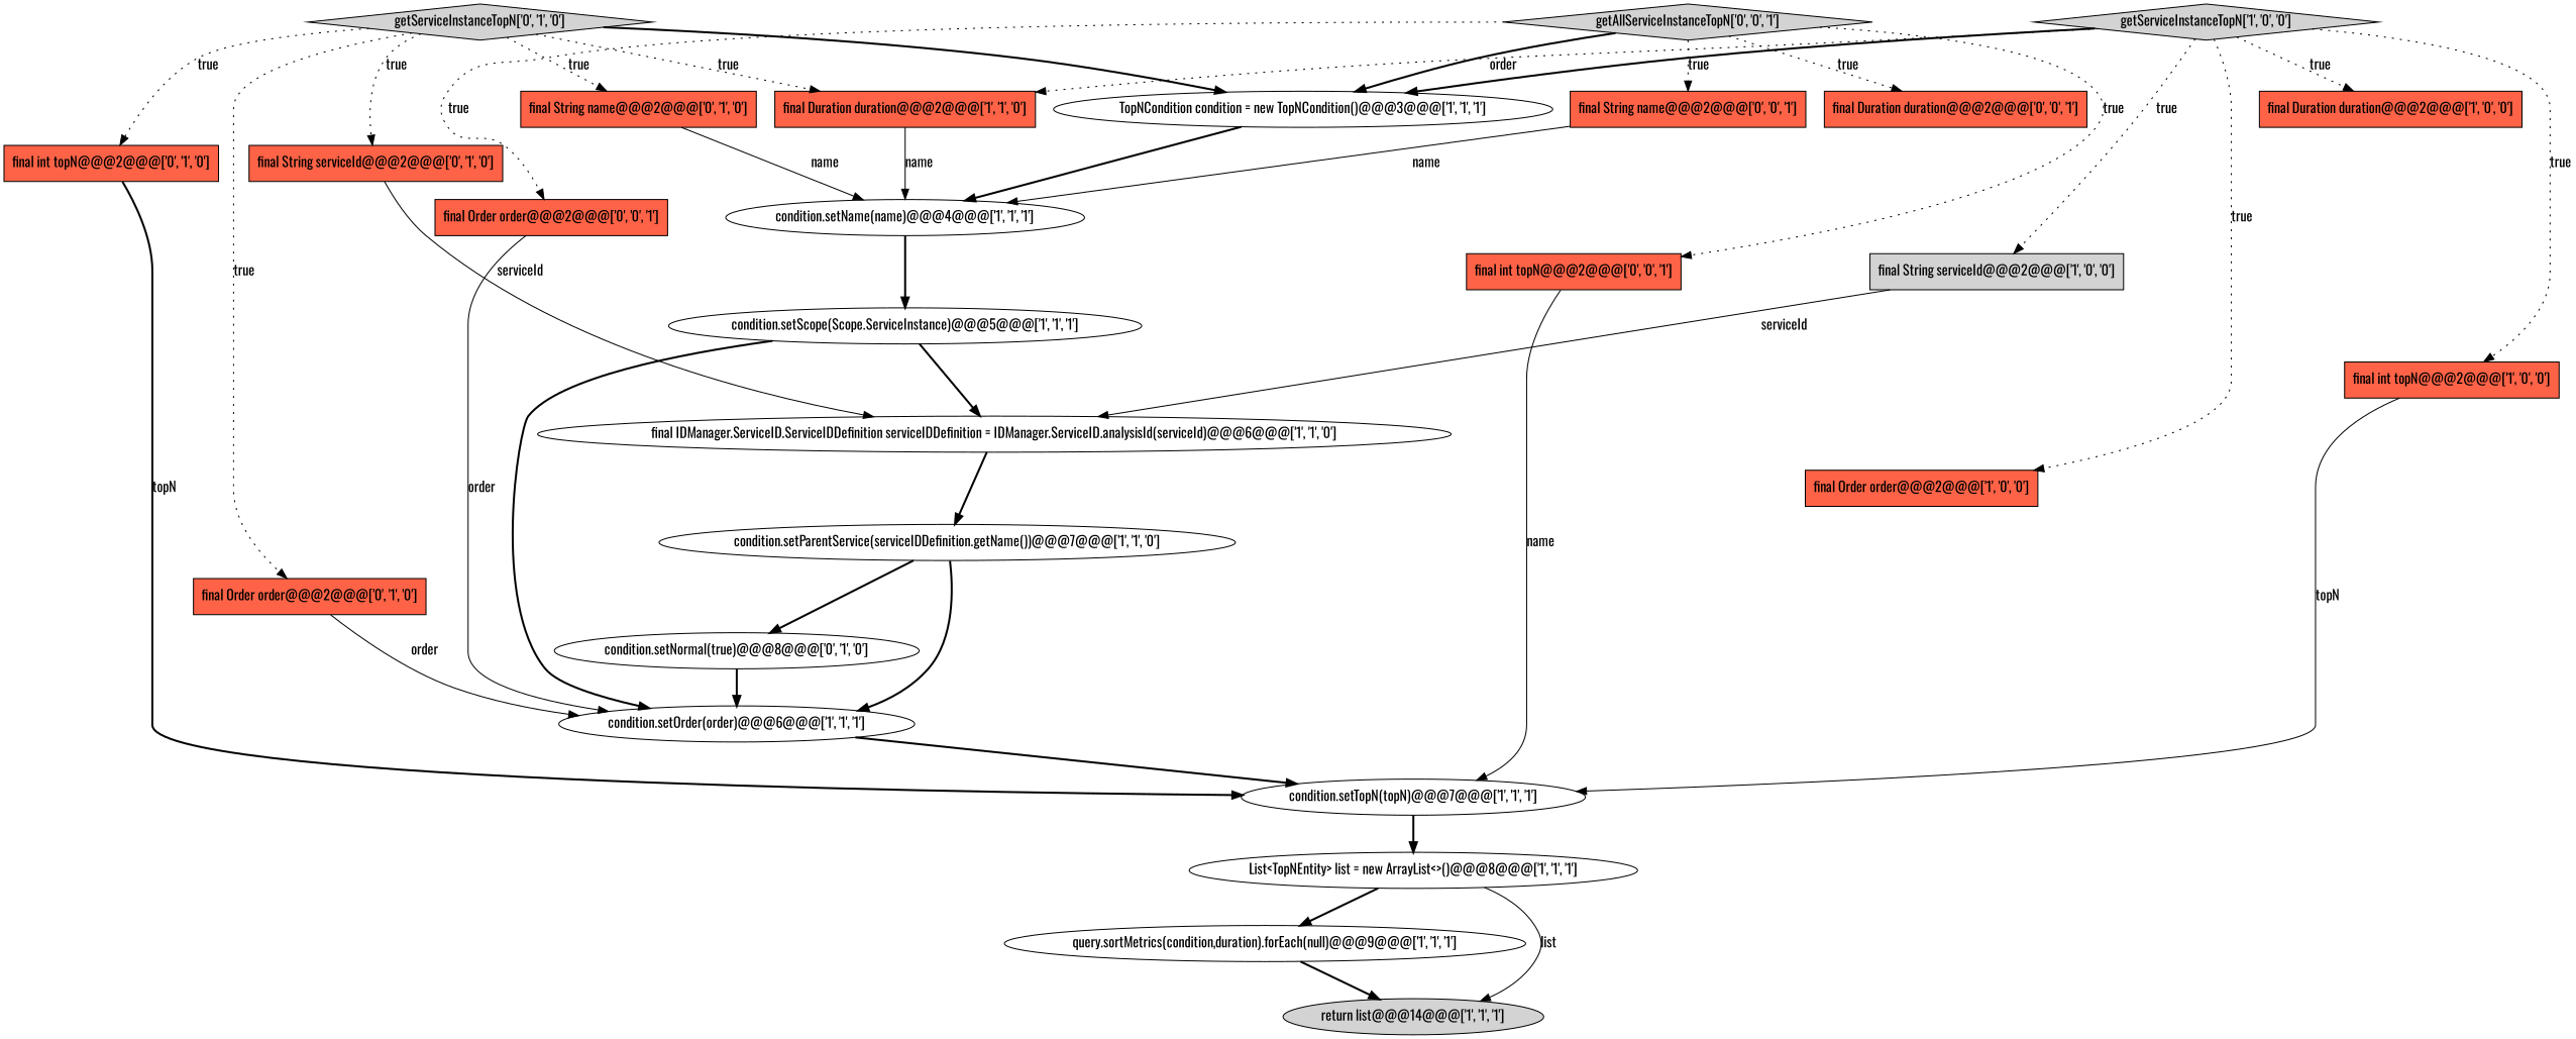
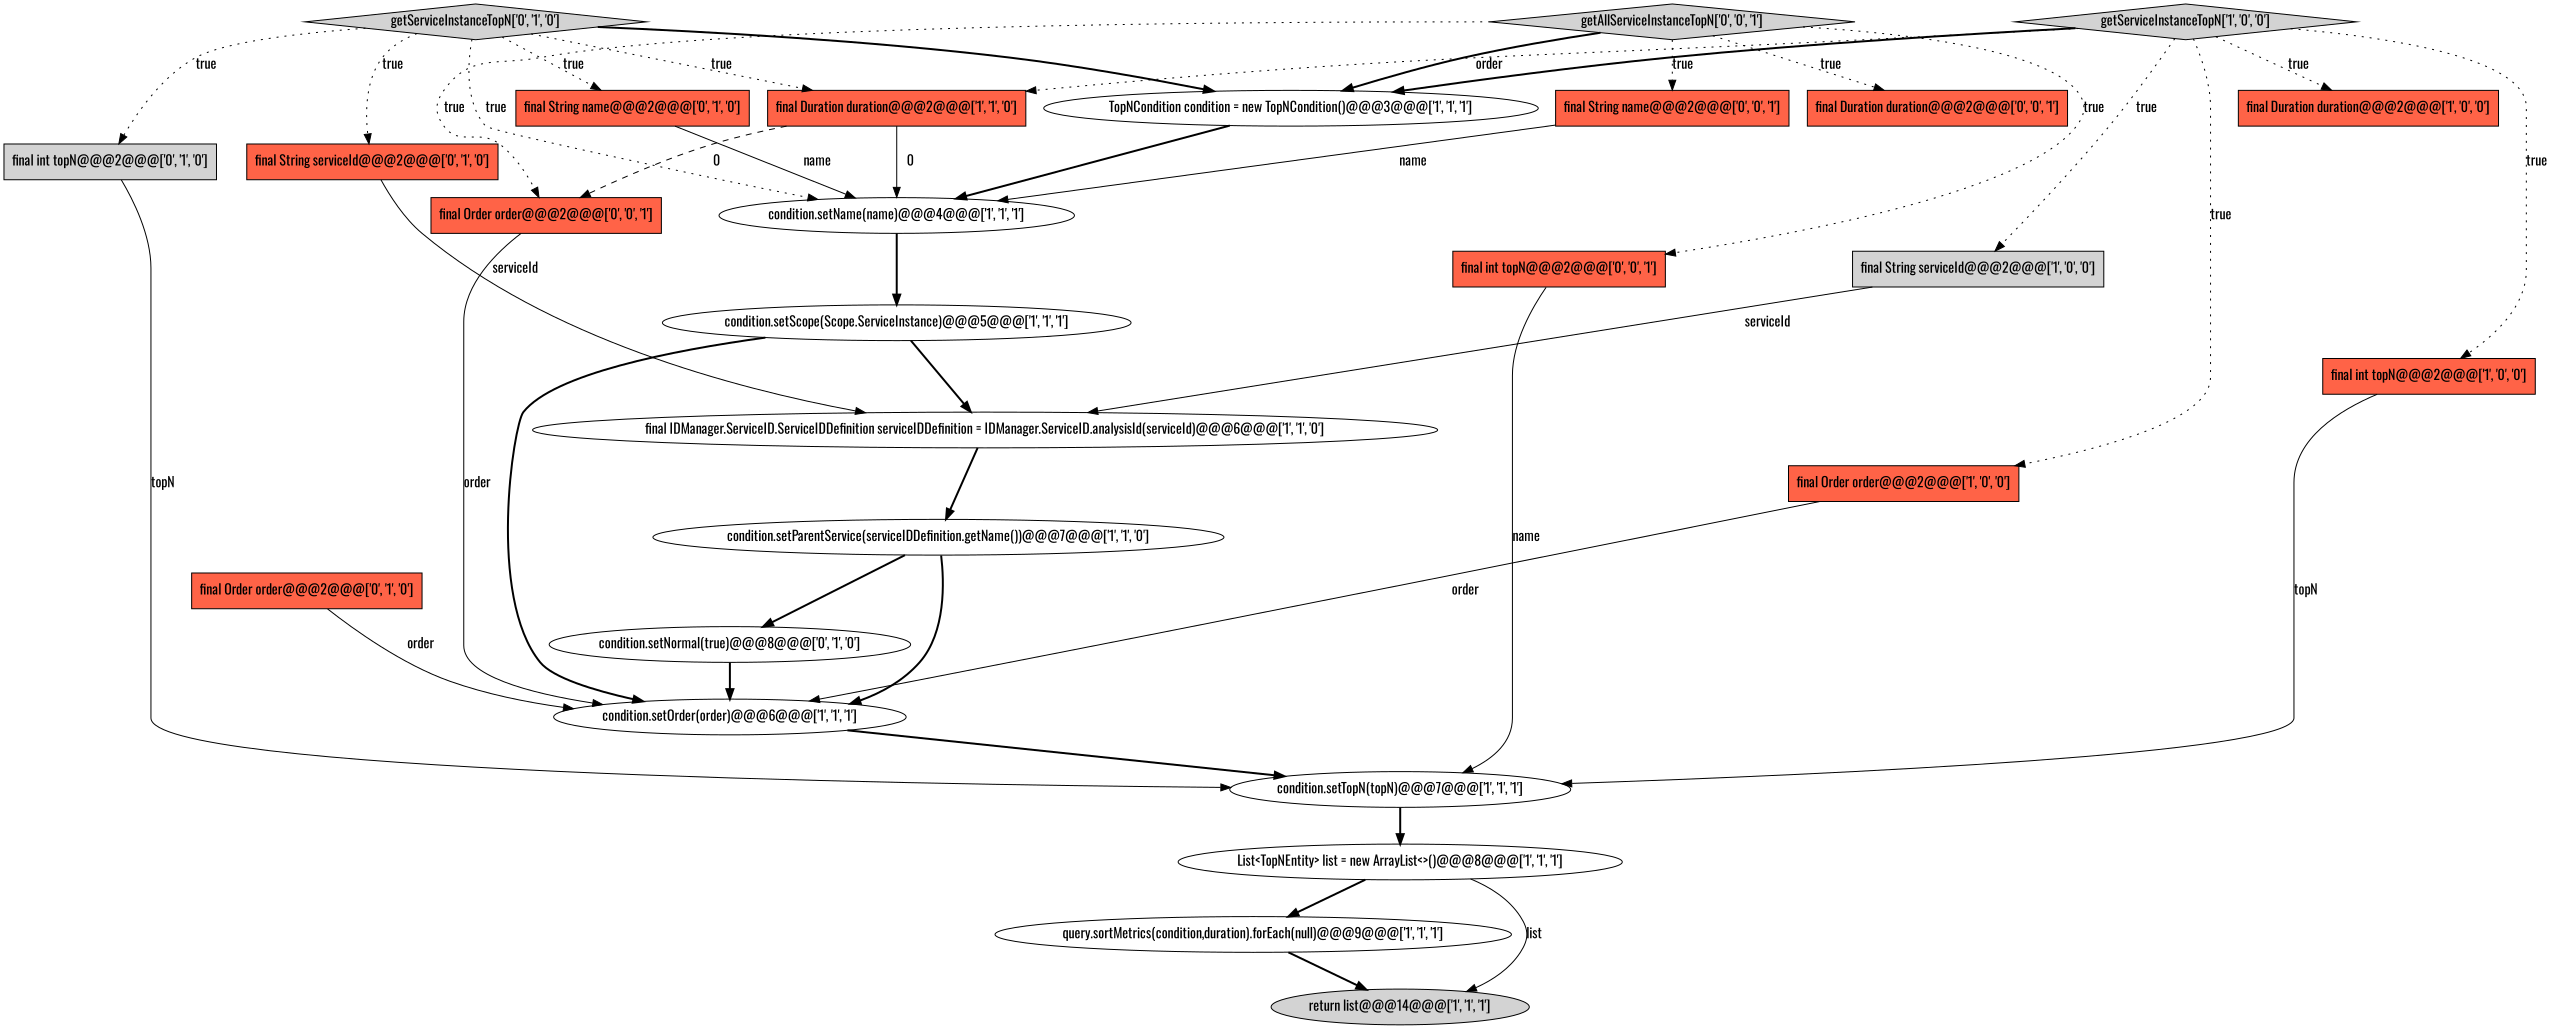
  digraph {
    fontname=Oswald
    node [fillcolor=tomato fontname=Oswald shape=box style=filled]
    edge [fontname=Oswald style=bold]
    n1 [fillcolor=lightgray label="getServiceInstanceTopN['0', '1', '0']" shape=diamond]
    n2 [label="final Duration duration@@@2@@@['1', '1', '0']"]
-   n3 [label="final int topN@@@2@@@['0', '1', '0']"]
+   n3 [fillcolor=lightgray label="final int topN@@@2@@@['0', '1', '0']"]
    n4 [label="final Order order@@@2@@@['0', '1', '0']"]
    n5 [label="final String name@@@2@@@['0', '1', '0']"]
    n6 [label="final String serviceId@@@2@@@['0', '1', '0']"]
    n7 [fillcolor=white label="TopNCondition condition = new TopNCondition()@@@3@@@['1', '1', '1']" shape=ellipse]
    n8 [label="final Order order@@@2@@@['0', '0', '1']"]
    n9 [fillcolor=white label="condition.setName(name)@@@4@@@['1', '1', '1']" shape=ellipse]
    n10 [fillcolor=white label="condition.setTopN(topN)@@@7@@@['1', '1', '1']" shape=ellipse]
    n11 [fillcolor=white label="condition.setOrder(order)@@@6@@@['1', '1', '1']" shape=ellipse]
    n12 [fillcolor=white label="final IDManager.ServiceID.ServiceIDDefinition serviceIDDefinition = IDManager.ServiceID.analysisId(serviceId)@@@6@@@['1', '1', '0']" shape=ellipse]
    n13 [fillcolor=white label="condition.setScope(Scope.ServiceInstance)@@@5@@@['1', '1', '1']" shape=ellipse]
    n14 [fillcolor=white label="List<TopNEntity> list = new ArrayList<>()@@@8@@@['1', '1', '1']" shape=ellipse]
    n15 [fillcolor=white label="condition.setParentService(serviceIDDefinition.getName())@@@7@@@['1', '1', '0']" shape=ellipse]
    n16 [fillcolor=white label="condition.setNormal(true)@@@8@@@['0', '1', '0']" shape=ellipse]
    n17 [label="final Duration duration@@@2@@@['1', '0', '0']"]
    n18 [fillcolor=white label="query.sortMetrics(condition,duration).forEach(null)@@@9@@@['1', '1', '1']" shape=ellipse]
    n19 [fillcolor=lightgray label="return list@@@14@@@['1', '1', '1']" shape=ellipse]
    n20 [fillcolor=lightgray label="getAllServiceInstanceTopN['0', '0', '1']" shape=diamond]
    n21 [label="final Duration duration@@@2@@@['0', '0', '1']"]
    n22 [label="final String name@@@2@@@['0', '0', '1']"]
    n23 [label="final int topN@@@2@@@['0', '0', '1']"]
    n24 [label="final int topN@@@2@@@['1', '0', '0']"]
    n25 [label="final Order order@@@2@@@['1', '0', '0']"]
    n26 [fillcolor=lightgray label="final String serviceId@@@2@@@['1', '0', '0']"]
    n27 [fillcolor=lightgray label="getServiceInstanceTopN['1', '0', '0']" shape=diamond]
    n1 -> n2 [label=true style=dotted]
    n1 -> n3 [label=true style=dotted]
-   n1 -> n4 [label=true style=dotted]
+   n1 -> n9 [label=true style=dotted]
    n1 -> n5 [label=true style=dotted]
    n1 -> n6 [label=true style=dotted]
    n1 -> n7
-   n2 -> n9 [label=name style=solid]
-   n3 -> n10 [label=topN]
+   n2 -> n8 [label=0 style=dashed]
+   n2 -> n9 [label=0 style=solid]
+   n3 -> n10 [label=topN style=solid]
    n4 -> n11 [label=order style=solid]
    n5 -> n9 [label=name style=solid]
    n6 -> n12 [label=serviceId style=solid]
    n7 -> n9
    n8 -> n11 [label=order style=solid]
    n9 -> n13
    n10 -> n14
    n11 -> n10
    n12 -> n15
    n13 -> n11
    n13 -> n12
    n14 -> n18
    n14 -> n19 [label=list style=solid]
    n15 -> n11
    n15 -> n16
    n16 -> n11
    n18 -> n19
    n20 -> n7
    n20 -> n8 [label=true style=dotted]
    n20 -> n21 [label=true style=dotted]
    n20 -> n22 [label=true style=dotted]
    n20 -> n23 [label=true style=dotted]
    n22 -> n9 [label=name style=solid]
    n23 -> n10 [label=name style=solid]
    n24 -> n10 [label=topN style=solid]
+   n25 -> n11 [label=order style=solid]
    n26 -> n12 [label=serviceId style=solid]
    n27 -> n2 [label=order style=dotted]
    n27 -> n7
    n27 -> n17 [label=true style=dotted]
    n27 -> n24 [label=true style=dotted]
    n27 -> n25 [label=true style=dotted]
    n27 -> n26 [label=true style=dotted]
  }
